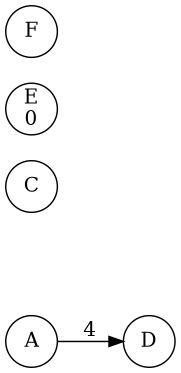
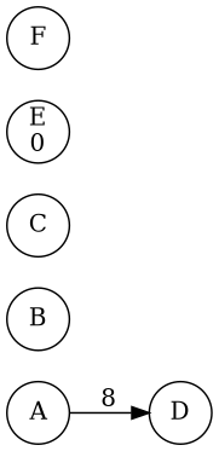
  digraph {
    rankdir=LR
    node [fixedsize=true shape=circle]
    n1 [label="A\n" width=0.5]
    n2 [label="D\n" width=0.5]
+   n3 [label="B\n" width=0.5]
    n4 [label="C\n" width=0.5]
    n5 [label="E\n0" width=0.5]
    n6 [label="F\n" width=0.5]
-   n1 -> n2 [label=4]
+   n1 -> n2 [label=8]
  }
